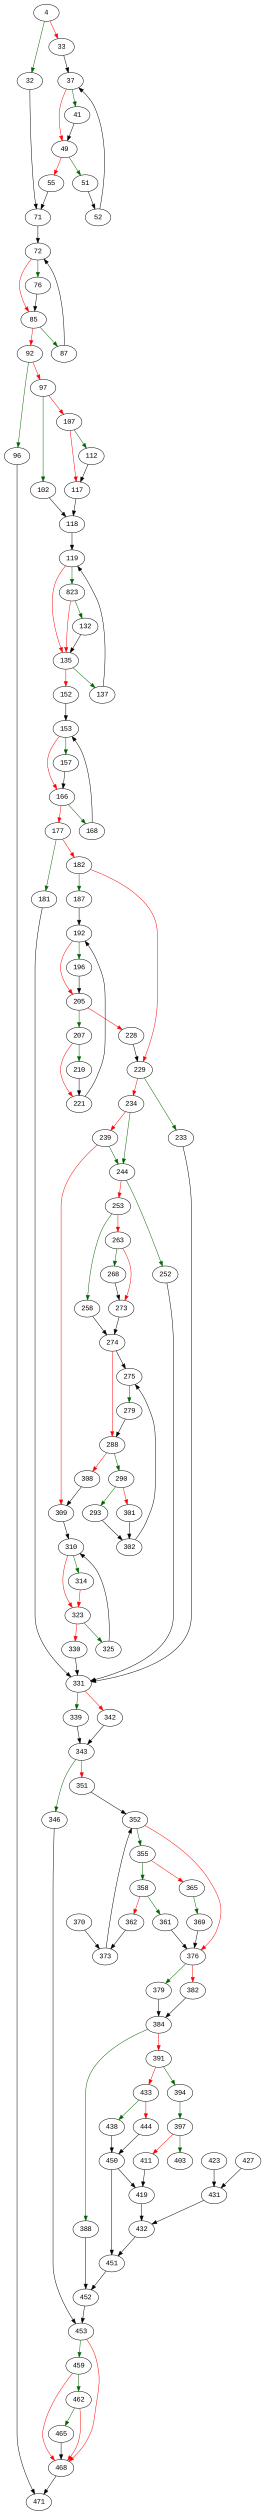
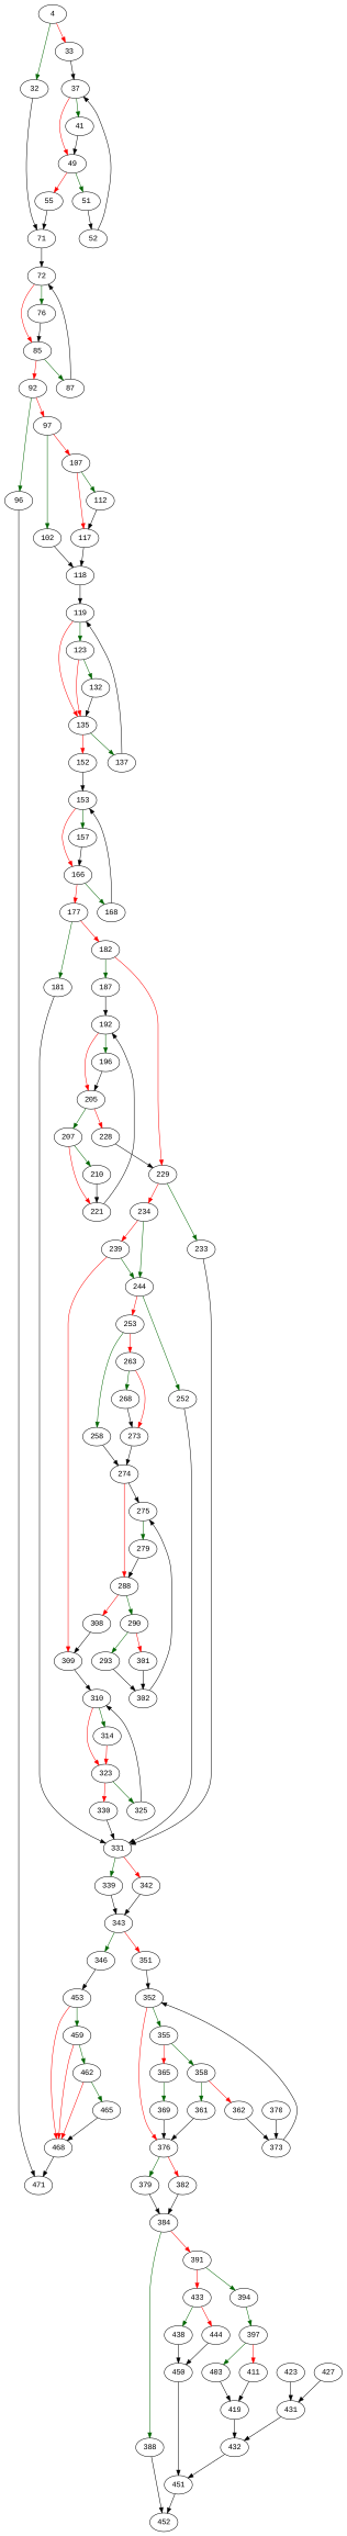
  strict digraph {
    fontname="Liberation Mono"
    node [fontname="Liberation Mono"]
    edge [fontname="Liberation Mono"]
    4 [entry=true]
    32
    33
    71
    37
    72
    41
    49
    76
    85
    51
    55
    52
    87
    92
    96
    97
    471
    102
    107
    118
    112
    117
    119
-   123 [label=823]
+   123
    135
    132
    137
    152
    153
    157
    166
    168
    177
    181
    182
    331
    187
    229
    339
    342
    192
    233
    234
    343
    196
    205
    244
    239
    207
    228
    210
    221
    252
    253
    309
    258
    263
    310
    314
    323
    274
    268
    273
    275
    288
    279
    290
    308
    293
    301
    302
    325
    330
    346
    351
    453
    352
    459
    468
    355
    376
    462
    358
    365
    379
    382
    361
    362
    369
    384
    373
    370
    388
    391
    452
    394
    433
    397
    438
    444
    403
    411
    450
    419
    423
    431
    427
    432
    451
    465
    4 -> 32 [color=darkgreen cond=true]
    4 -> 33 [color=red cond=false]
    32 -> 71
    33 -> 37
    71 -> 72
    37 -> 41 [color=darkgreen cond=true]
    37 -> 49 [color=red cond=false]
    72 -> 76 [color=darkgreen cond=true]
    72 -> 85 [color=red cond=false]
    41 -> 49
    49 -> 51 [color=darkgreen cond=true]
    49 -> 55 [color=red cond=false]
    76 -> 85
    85 -> 87 [color=darkgreen cond=true]
    85 -> 92 [color=red cond=false]
    51 -> 52
    55 -> 71
    52 -> 37
    87 -> 72
    92 -> 96 [color=darkgreen cond=true]
    92 -> 97 [color=red cond=false]
    96 -> 471
    97 -> 102 [color=darkgreen cond=true]
    97 -> 107 [color=red cond=false]
    102 -> 118
    107 -> 112 [color=darkgreen cond=true]
    107 -> 117 [color=red cond=false]
    118 -> 119
    112 -> 117
    117 -> 118
    119 -> 123 [color=darkgreen cond=true]
    119 -> 135 [color=red cond=false]
    123 -> 135 [color=red cond=false]
    123 -> 132 [color=darkgreen cond=true]
    135 -> 137 [color=darkgreen cond=true]
    135 -> 152 [color=red cond=false]
    132 -> 135
    137 -> 119
    152 -> 153
    153 -> 157 [color=darkgreen cond=true]
    153 -> 166 [color=red cond=false]
    157 -> 166
    166 -> 168 [color=darkgreen cond=true]
    166 -> 177 [color=red cond=false]
    168 -> 153
    177 -> 181 [color=darkgreen cond=true]
    177 -> 182 [color=red cond=false]
    181 -> 331
    182 -> 187 [color=darkgreen cond=true]
    182 -> 229 [color=red cond=false]
    331 -> 339 [color=darkgreen cond=true]
    331 -> 342 [color=red cond=false]
    187 -> 192
    229 -> 233 [color=darkgreen cond=true]
    229 -> 234 [color=red cond=false]
    339 -> 343
    342 -> 343
    192 -> 196 [color=darkgreen cond=true]
    192 -> 205 [color=red cond=false]
    233 -> 331
    234 -> 244 [color=darkgreen cond=true]
    234 -> 239 [color=red cond=false]
    343 -> 346 [color=darkgreen cond=true]
    343 -> 351 [color=red cond=false]
    196 -> 205
    205 -> 207 [color=darkgreen cond=true]
    205 -> 228 [color=red cond=false]
    244 -> 252 [color=darkgreen cond=true]
    244 -> 253 [color=red cond=false]
    239 -> 244 [color=darkgreen cond=true]
    239 -> 309 [color=red cond=false]
    207 -> 210 [color=darkgreen cond=true]
    207 -> 221 [color=red cond=false]
    228 -> 229
    210 -> 221
    221 -> 192
    252 -> 331
    253 -> 258 [color=darkgreen cond=true]
    253 -> 263 [color=red cond=false]
    309 -> 310
    258 -> 274
    263 -> 268 [color=darkgreen cond=true]
    263 -> 273 [color=red cond=false]
    310 -> 314 [color=darkgreen cond=true]
    310 -> 323 [color=red cond=false]
    314 -> 323 [color=red]
    323 -> 325 [color=darkgreen cond=true]
    323 -> 330 [color=red cond=false]
    274 -> 275
    274 -> 288 [color=red cond=false]
    268 -> 273
    273 -> 274
    275 -> 279 [color=darkgreen cond=true]
    288 -> 290 [color=darkgreen cond=true]
    288 -> 308 [color=red cond=false]
    279 -> 288
    290 -> 293 [color=darkgreen cond=true]
    290 -> 301 [color=red cond=false]
    308 -> 309
    293 -> 302
    301 -> 302
    302 -> 275
    325 -> 310
    330 -> 331
    346 -> 453
    351 -> 352
    453 -> 459 [color=darkgreen cond=true]
    453 -> 468 [color=red cond=false]
    352 -> 355 [color=darkgreen cond=true]
    352 -> 376 [color=red cond=false]
    459 -> 468 [color=red cond=false]
    459 -> 462 [color=darkgreen cond=true]
    468 -> 471
    355 -> 358 [color=darkgreen cond=true]
    355 -> 365 [color=red cond=false]
    376 -> 379 [color=darkgreen cond=true]
    376 -> 382 [color=red cond=false]
    462 -> 468 [color=red cond=false]
    462 -> 465 [color=darkgreen cond=true]
    358 -> 361 [color=darkgreen cond=true]
    358 -> 362 [color=red cond=false]
    365 -> 369 [color=darkgreen cond=true]
    379 -> 384
    382 -> 384
    361 -> 376
    362 -> 373
    369 -> 376
    384 -> 388 [color=darkgreen cond=true]
    384 -> 391 [color=red cond=false]
    373 -> 352
    370 -> 373
    388 -> 452
    391 -> 394 [color=darkgreen cond=true]
    391 -> 433 [color=red cond=false]
-   452 -> 453
    394 -> 397 [color=darkgreen cond=true]
    433 -> 438 [color=darkgreen cond=true]
    433 -> 444 [color=red cond=false]
    397 -> 403 [color=darkgreen cond=true]
    397 -> 411 [color=red cond=false]
    438 -> 450
    444 -> 450
-   450 -> 419
+   403 -> 419
    411 -> 419
    450 -> 451
    419 -> 432
    423 -> 431
    431 -> 432
    427 -> 431
    432 -> 451
    451 -> 452
    465 -> 468
  }
